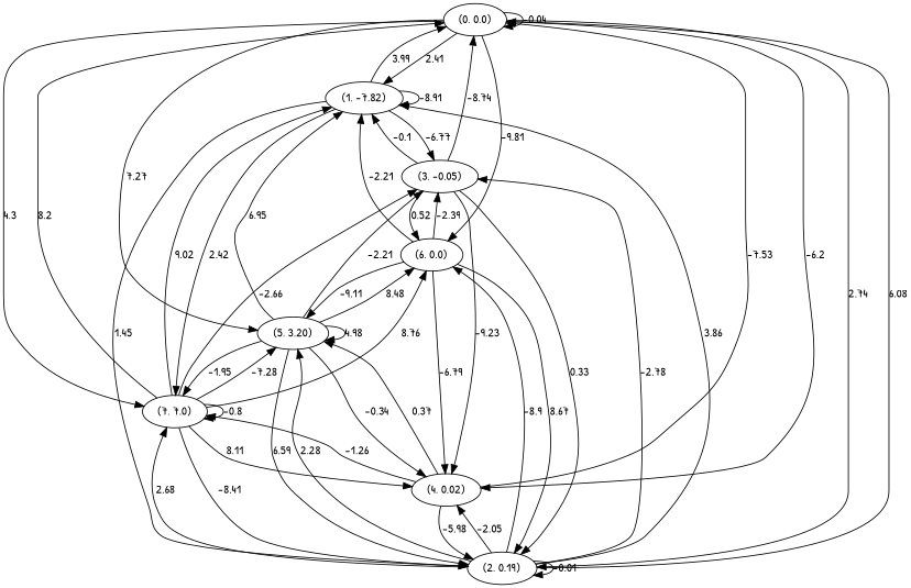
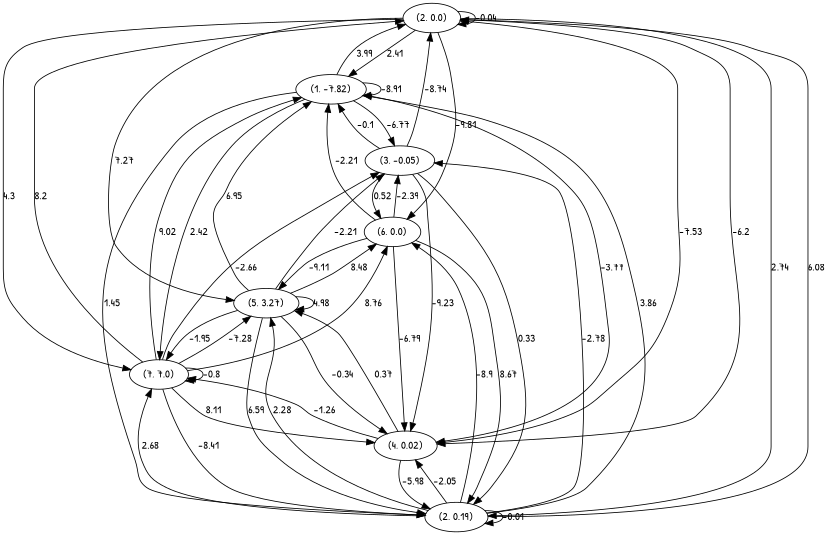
  digraph {
    fontname="Patrick Hand"
    node [fontname="Patrick Hand"]
    edge [fontname="Patrick Hand"]
-   n1 [label="(0, 0.0)"]
+   n1 [label="(2, 0.0)"]
    n2 [label="(1, -7.82)"]
    n3 [label="(2, 0.19)"]
    n4 [label="(4, 0.02)"]
-   n5 [label="(5, 3.20)"]
+   n5 [label="(5, 3.27)"]
    n6 [label="(7, 7.0)"]
    n7 [label="(6, 0.0)"]
    n8 [label="(3, -0.05)"]
    n1 -> n1 [label=-0.04]
    n1 -> n2 [label=2.41]
    n1 -> n3 [label=2.74]
    n1 -> n4 [label=-6.2]
    n1 -> n5 [label=7.27]
    n1 -> n6 [label=4.3]
    n1 -> n7 [label=-9.81]
    n2 -> n1 [label=3.99]
    n2 -> n2 [label=-8.91]
    n2 -> n3 [label=1.45]
+   n2 -> n4 [label=-3.77]
    n2 -> n6 [label=2.42]
    n2 -> n8 [label=-6.77]
    n3 -> n1 [label=6.08]
    n3 -> n2 [label=3.86]
    n3 -> n3 [label=-0.01]
    n3 -> n4 [label=-2.05]
    n3 -> n5 [label=2.28]
    n3 -> n6 [label=2.68]
    n3 -> n7 [label=-8.9]
    n3 -> n8 [label=-2.78]
    n4 -> n1 [label=-7.53]
    n4 -> n3 [label=-5.98]
    n4 -> n5 [label=0.37]
    n4 -> n6 [label=-1.26]
    n5 -> n2 [label=6.95]
    n5 -> n3 [label=6.59]
    n5 -> n4 [label=-0.34]
    n5 -> n5 [label=4.98]
    n5 -> n6 [label=-1.95]
    n5 -> n7 [label=8.48]
    n5 -> n8 [label=-2.21]
    n6 -> n1 [label=8.2]
    n6 -> n2 [label=9.02]
    n6 -> n3 [label=-8.41]
    n6 -> n4 [label=8.11]
    n6 -> n5 [label=-7.28]
    n6 -> n6 [label=-0.8]
    n6 -> n7 [label=8.76]
    n6 -> n8 [label=-2.66]
    n7 -> n2 [label=-2.21]
    n7 -> n3 [label=8.67]
    n7 -> n4 [label=-6.79]
    n7 -> n5 [label=-9.11]
    n7 -> n8 [label=-2.39]
    n8 -> n1 [label=-8.74]
    n8 -> n2 [label=-0.1]
    n8 -> n3 [label=0.33]
    n8 -> n4 [label=-9.23]
    n8 -> n7 [label=0.52]
  }
